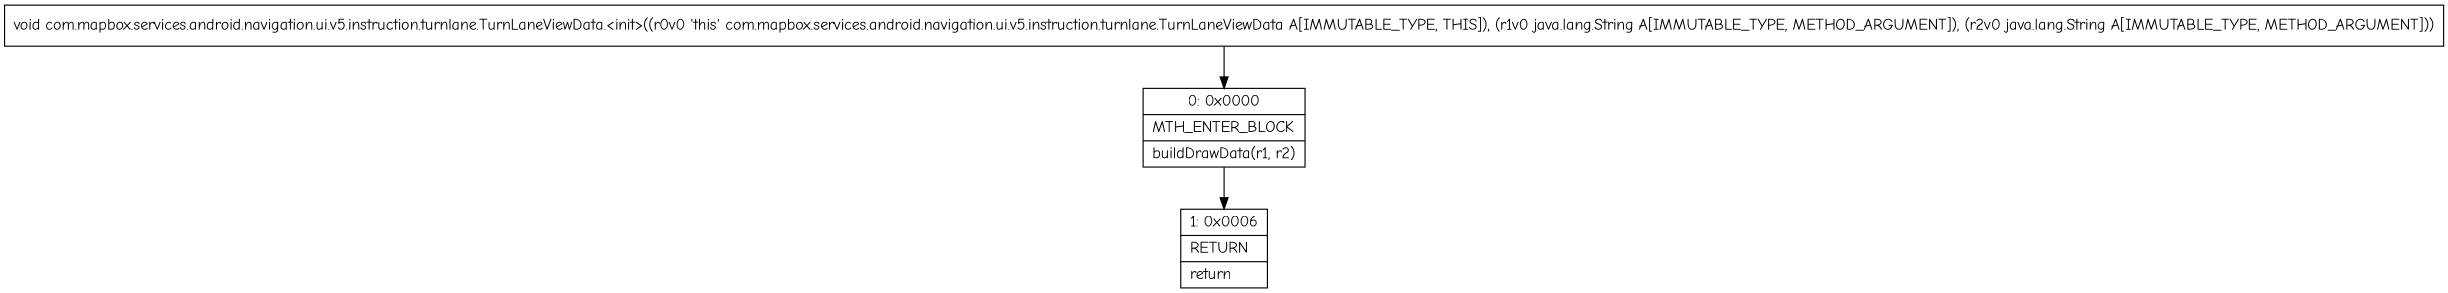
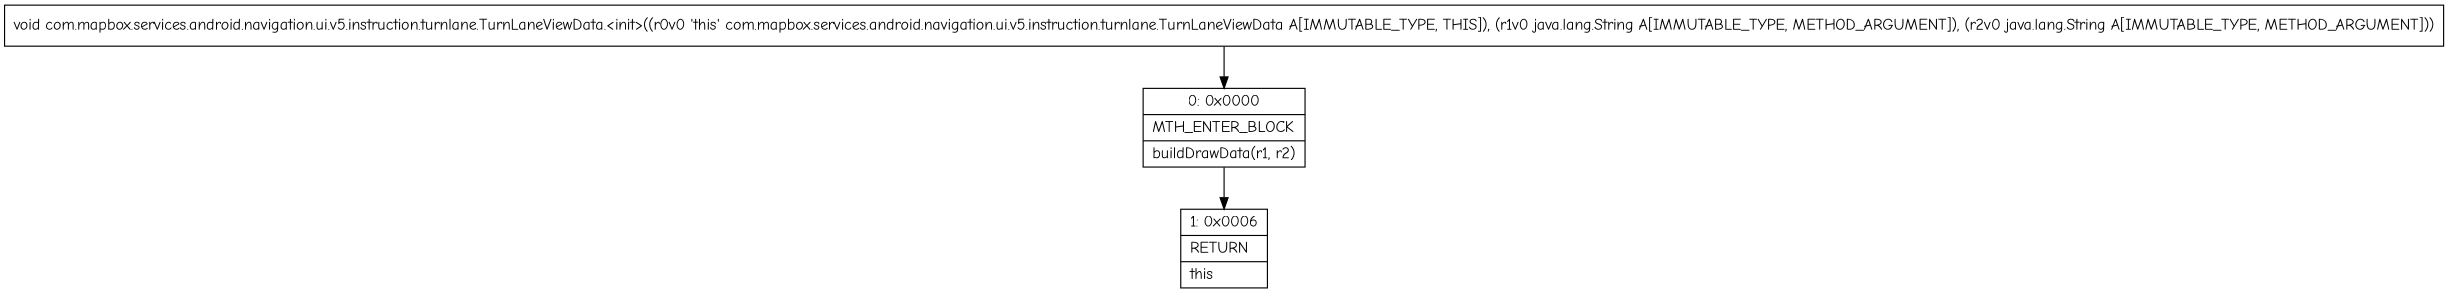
  digraph {
    fontname="Comic Neue"
    node [shape=record fontname="Comic Neue"]
    edge [fontname="Comic Neue"]
    n1 [label="{0\:\ 0x0000|MTH_ENTER_BLOCK\l|buildDrawData(r1, r2)\l}"]
-   n2 [label="{1\:\ 0x0006|RETURN\l|return\l}"]
+   n2 [label="{1\:\ 0x0006|RETURN\l|this\l}"]
    n3 [label="{void com.mapbox.services.android.navigation.ui.v5.instruction.turnlane.TurnLaneViewData.\<init\>((r0v0 'this' com.mapbox.services.android.navigation.ui.v5.instruction.turnlane.TurnLaneViewData A[IMMUTABLE_TYPE, THIS]), (r1v0 java.lang.String A[IMMUTABLE_TYPE, METHOD_ARGUMENT]), (r2v0 java.lang.String A[IMMUTABLE_TYPE, METHOD_ARGUMENT])) }"]
    n1 -> n2
    n3 -> n1
  }
